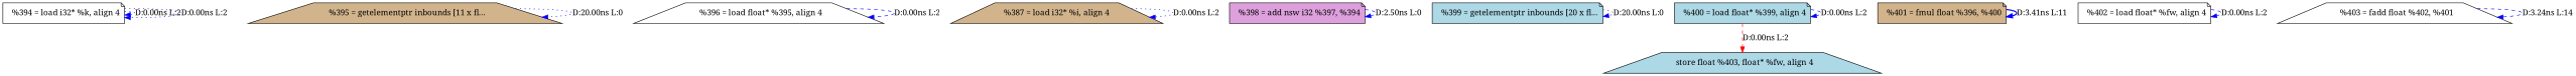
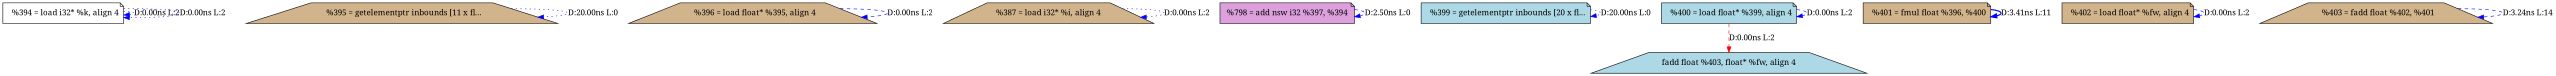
  digraph {
    fontname="Noto Serif"
    node [fillcolor=white fontname="Noto Serif" shape=note style=filled]
    edge [color=blue fontname="Noto Serif" style=dashed]
    n1 [label="  %394 = load i32* %k, align 4"]
    n2 [fillcolor=tan label="  %395 = getelementptr inbounds [11 x fl..." shape=trapezium]
-   n3 [label="  %396 = load float* %395, align 4" shape=trapezium]
+   n3 [fillcolor=tan label="  %396 = load float* %395, align 4" shape=trapezium]
    n4 [fillcolor=tan label="%387 = load i32* %i, align 4" shape=trapezium]
-   n5 [fillcolor=plum label="  %398 = add nsw i32 %397, %394"]
+   n5 [fillcolor=plum label="%798 = add nsw i32 %397, %394"]
    n6 [fillcolor=lightblue label="  %399 = getelementptr inbounds [20 x fl..."]
    n7 [fillcolor=lightblue label="  %400 = load float* %399, align 4"]
-   n8 [fillcolor=lightblue label="  store float %403, float* %fw, align 4" shape=trapezium]
+   n8 [fillcolor=lightblue label="fadd float %403, float* %fw, align 4" shape=trapezium]
    n9 [fillcolor=tan label="  %401 = fmul float %396, %400"]
-   n10 [label="  %402 = load float* %fw, align 4"]
-   n11 [label="  %403 = fadd float %402, %401" shape=trapezium]
+   n10 [fillcolor=tan label="  %402 = load float* %fw, align 4"]
+   n11 [fillcolor=tan label="  %403 = fadd float %402, %401" shape=trapezium]
    n1 -> n1 [label="D:0.00ns L:2" style=dotted]
    n1 -> n1 [label="D:0.00ns L:2" style=dotted]
    n2 -> n2 [label="D:20.00ns L:0" style=dotted]
    n3 -> n3 [label="D:0.00ns L:2"]
    n4 -> n4 [label="D:0.00ns L:2" style=dotted]
    n5 -> n5 [label="D:2.50ns L:0"]
    n6 -> n6 [label="D:20.00ns L:0" style=dotted]
    n7 -> n7 [label="D:0.00ns L:2"]
    n7 -> n8 [color=red label="D:0.00ns L:2"]
    n9 -> n9 [label="D:3.41ns L:11" style=bold]
    n10 -> n10 [label="D:0.00ns L:2"]
    n11 -> n11 [label="D:3.24ns L:14"]
  }
